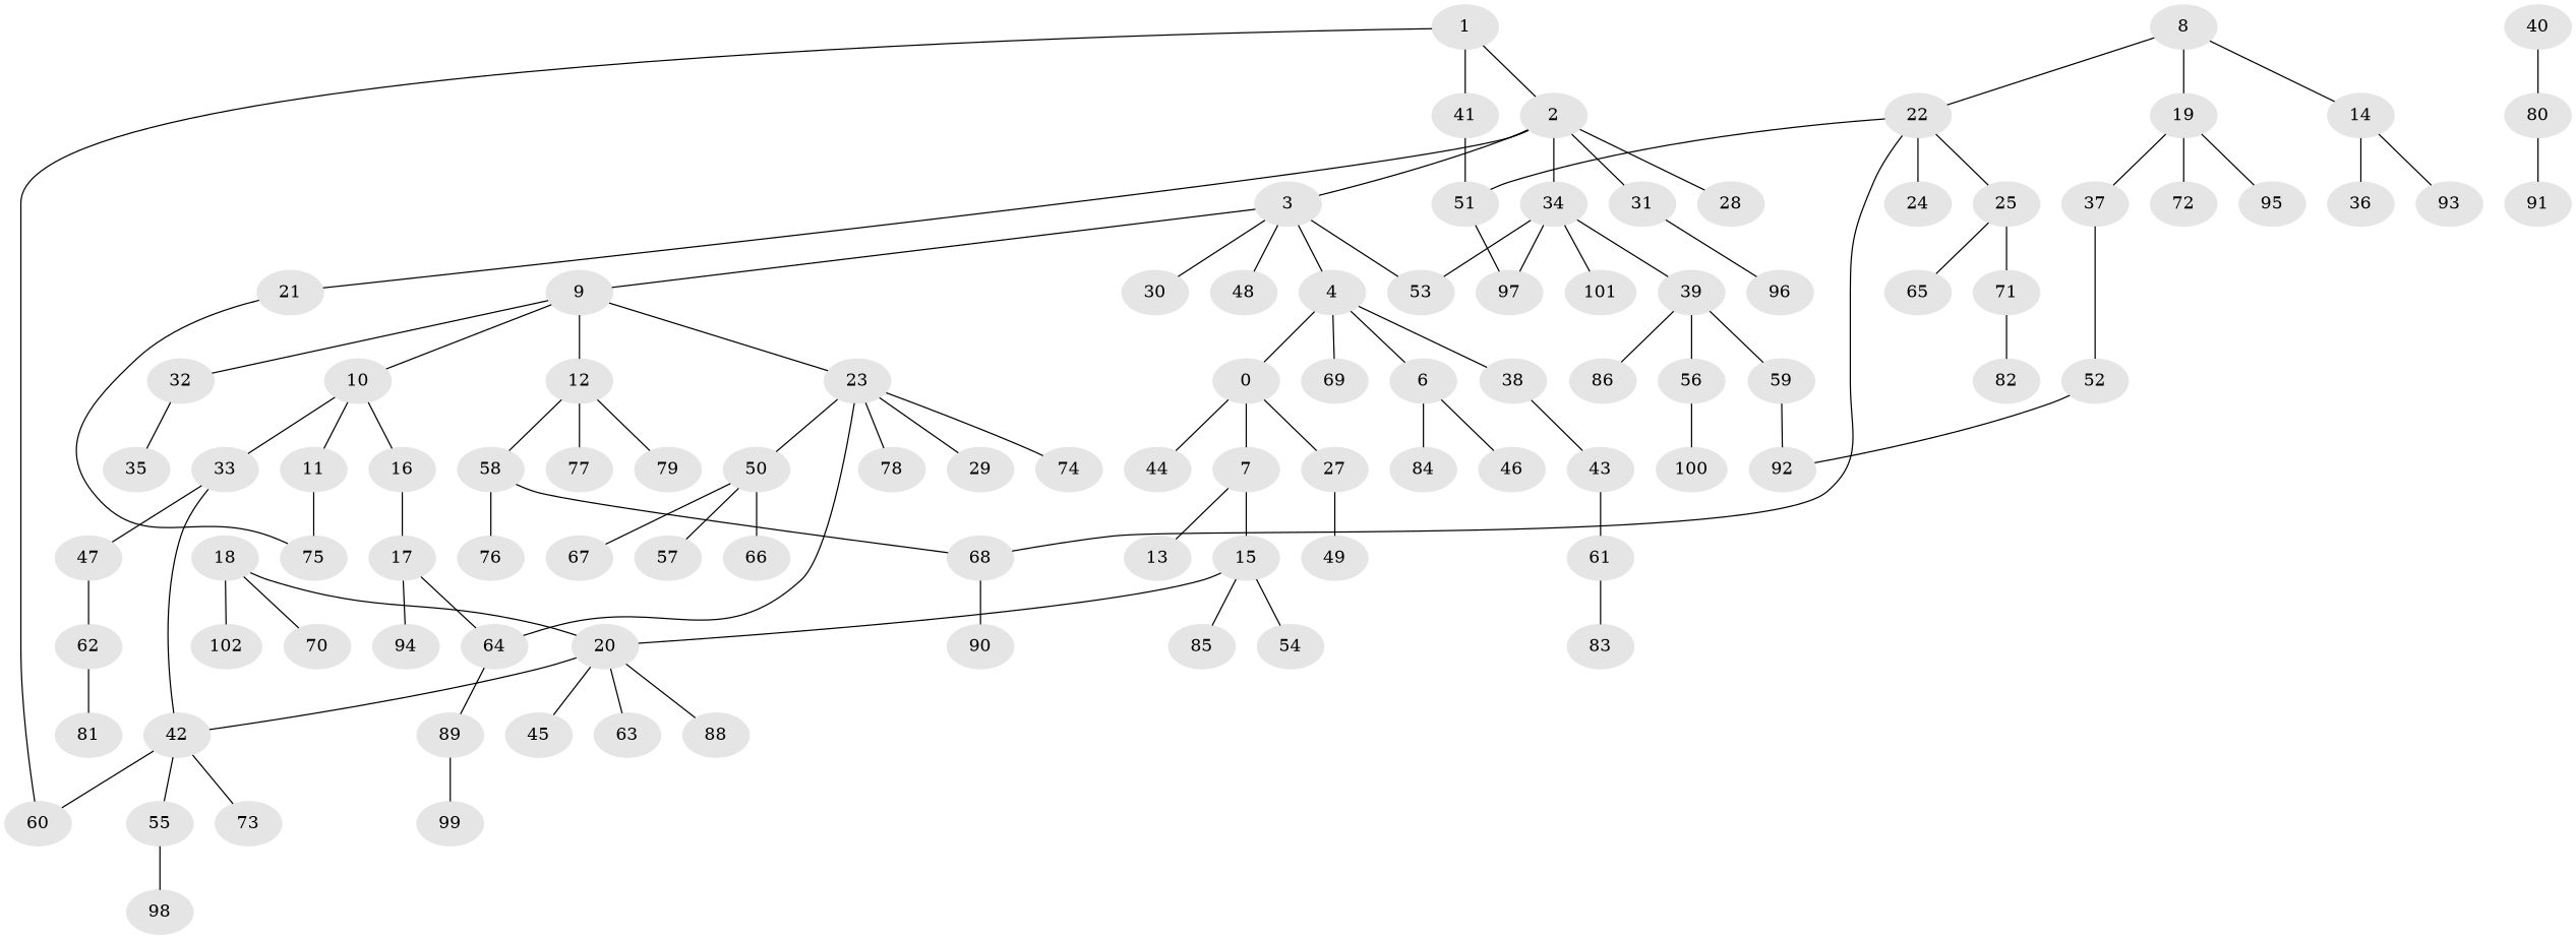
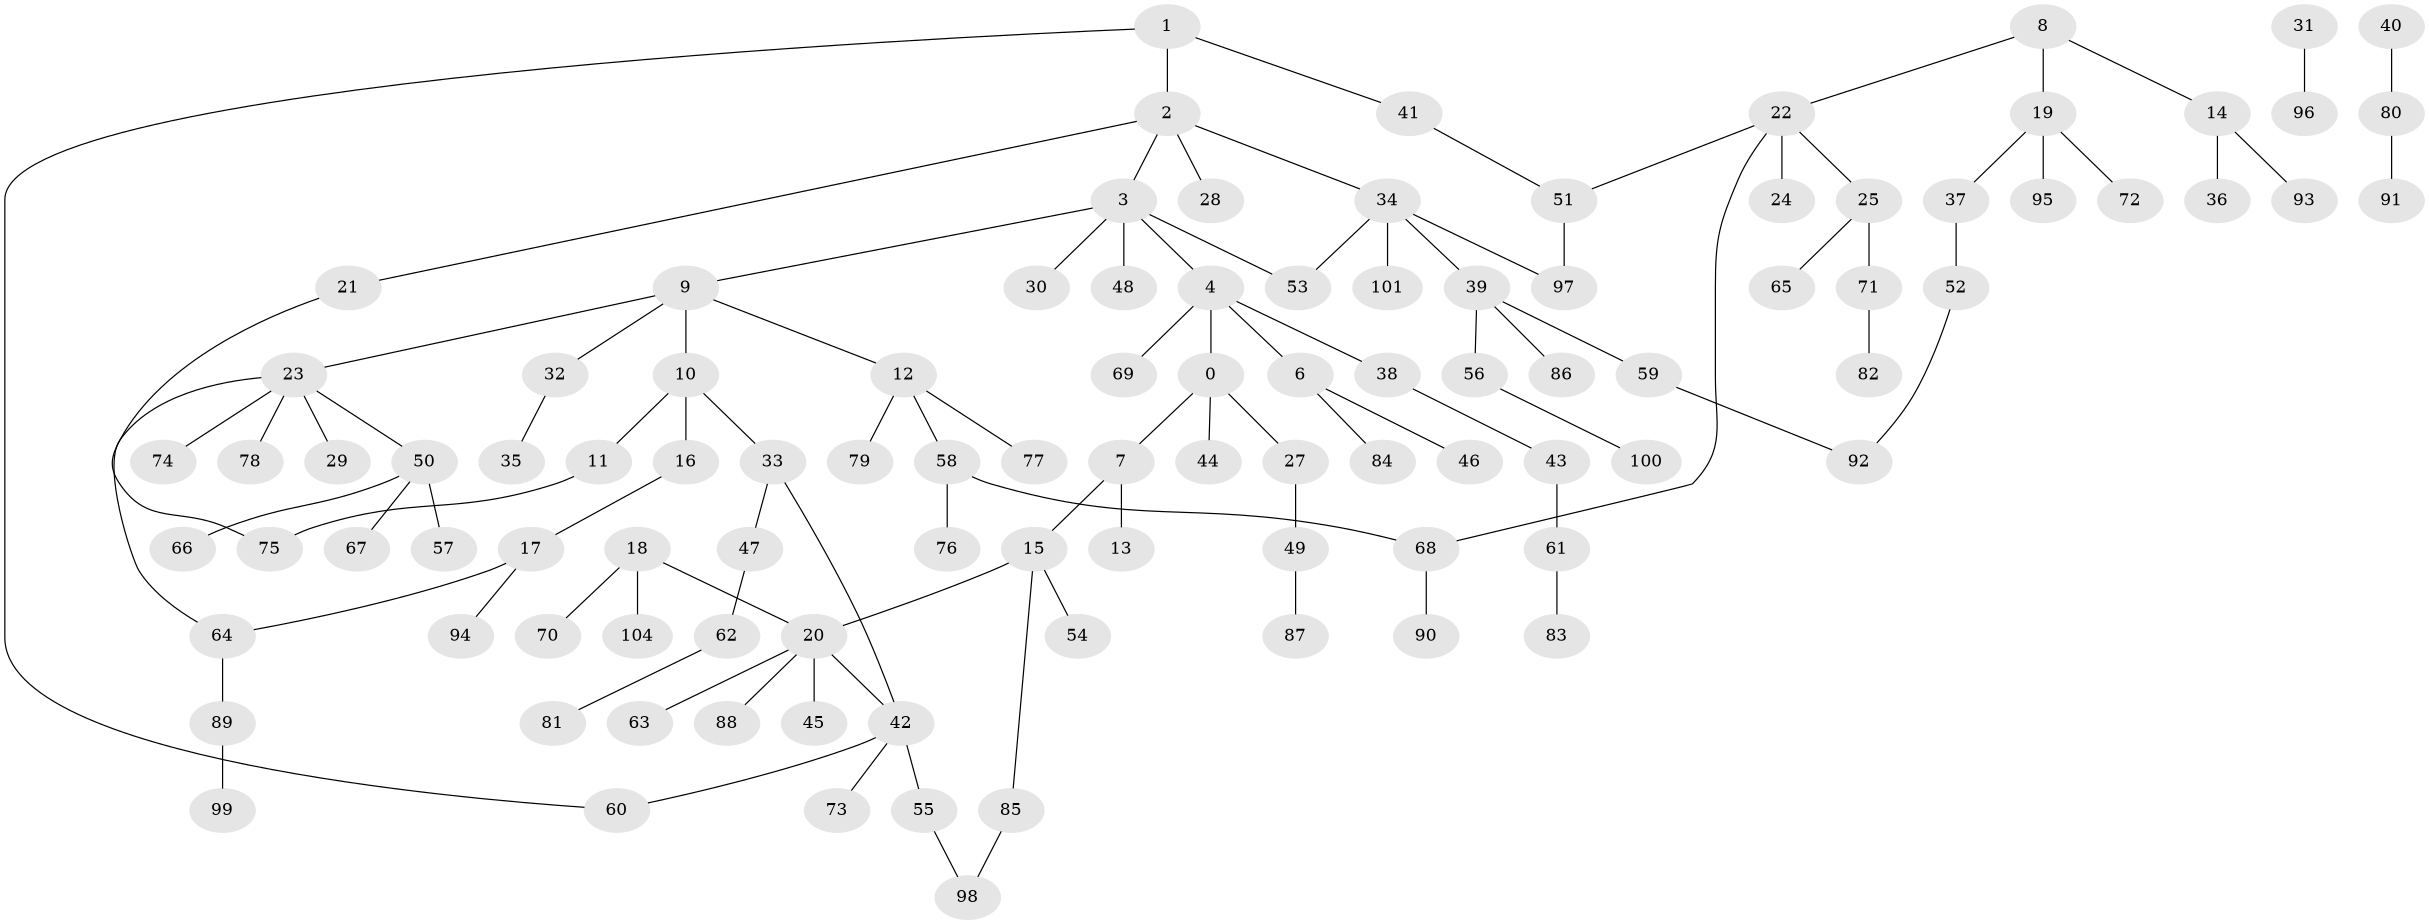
  graph {
    node [color=gray90 style=filled]
    1
    2
    41
    60
    3
    21
    28
    31
    34
    51
    4
    9
    30
    48
    53
    18
    20
    70
-   102
+   102 [label=104]
    75
    96
    39
    97
    101
    n25 [label=0]
    6
    38
    69
    10
    12
    23
    32
    7
    27
    44
    46
    84
    43
    13
    15
    49
    8
    14
    19
    22
    54
    85
    36
    93
    37
    72
    95
    24
    25
    68
    11
    16
    33
    58
    77
    79
    64
    29
    50
    74
    78
    35
    17
    42
    47
    76
    45
    63
    88
    98
    94
    89
    52
    55
    73
    65
    71
    90
    57
    66
    67
    82
    40
    80
    59
    92
+   87
    62
    56
    86
    61
    100
    91
    83
    81
    99
    1 -- 2
    1 -- 41
    1 -- 60
    2 -- 3
    2 -- 21
    2 -- 28
-   2 -- 31
    2 -- 34
    41 -- 51
    3 -- 4
    3 -- 9
    3 -- 30
    3 -- 48
    3 -- 53
    21 -- 75
    31 -- 96
    34 -- 53
    34 -- 39
    34 -- 97
    34 -- 101
    51 -- 97
    4 -- n25
    4 -- 6
    4 -- 38
    4 -- 69
    9 -- 10
    9 -- 12
    9 -- 23
    9 -- 32
    18 -- 20
    18 -- 70
    18 -- 102
    20 -- 42
    20 -- 45
    20 -- 63
    20 -- 88
    39 -- 59
    39 -- 56
    39 -- 86
    n25 -- 7
    n25 -- 27
    n25 -- 44
    6 -- 46
    6 -- 84
    38 -- 43
    10 -- 11
    10 -- 16
    10 -- 33
    12 -- 58
    12 -- 77
    12 -- 79
    23 -- 64
    23 -- 29
    23 -- 50
    23 -- 74
    23 -- 78
    32 -- 35
    7 -- 13
    7 -- 15
    27 -- 49
    43 -- 61
    15 -- 20
    15 -- 54
    15 -- 85
+   49 -- 87
    8 -- 14
    8 -- 19
    8 -- 22
    14 -- 36
    14 -- 93
    19 -- 37
    19 -- 72
    19 -- 95
    22 -- 51
    22 -- 24
    22 -- 25
    22 -- 68
+   85 -- 98
    37 -- 52
    25 -- 65
    25 -- 71
    68 -- 90
    11 -- 75
    16 -- 17
    33 -- 42
    33 -- 47
    58 -- 68
    58 -- 76
    64 -- 89
    50 -- 57
    50 -- 66
    50 -- 67
    17 -- 64
    17 -- 94
    42 -- 60
    42 -- 55
    42 -- 73
    47 -- 62
    89 -- 99
    52 -- 92
    55 -- 98
    71 -- 82
    40 -- 80
    80 -- 91
    59 -- 92
    62 -- 81
    56 -- 100
    61 -- 83
  }
